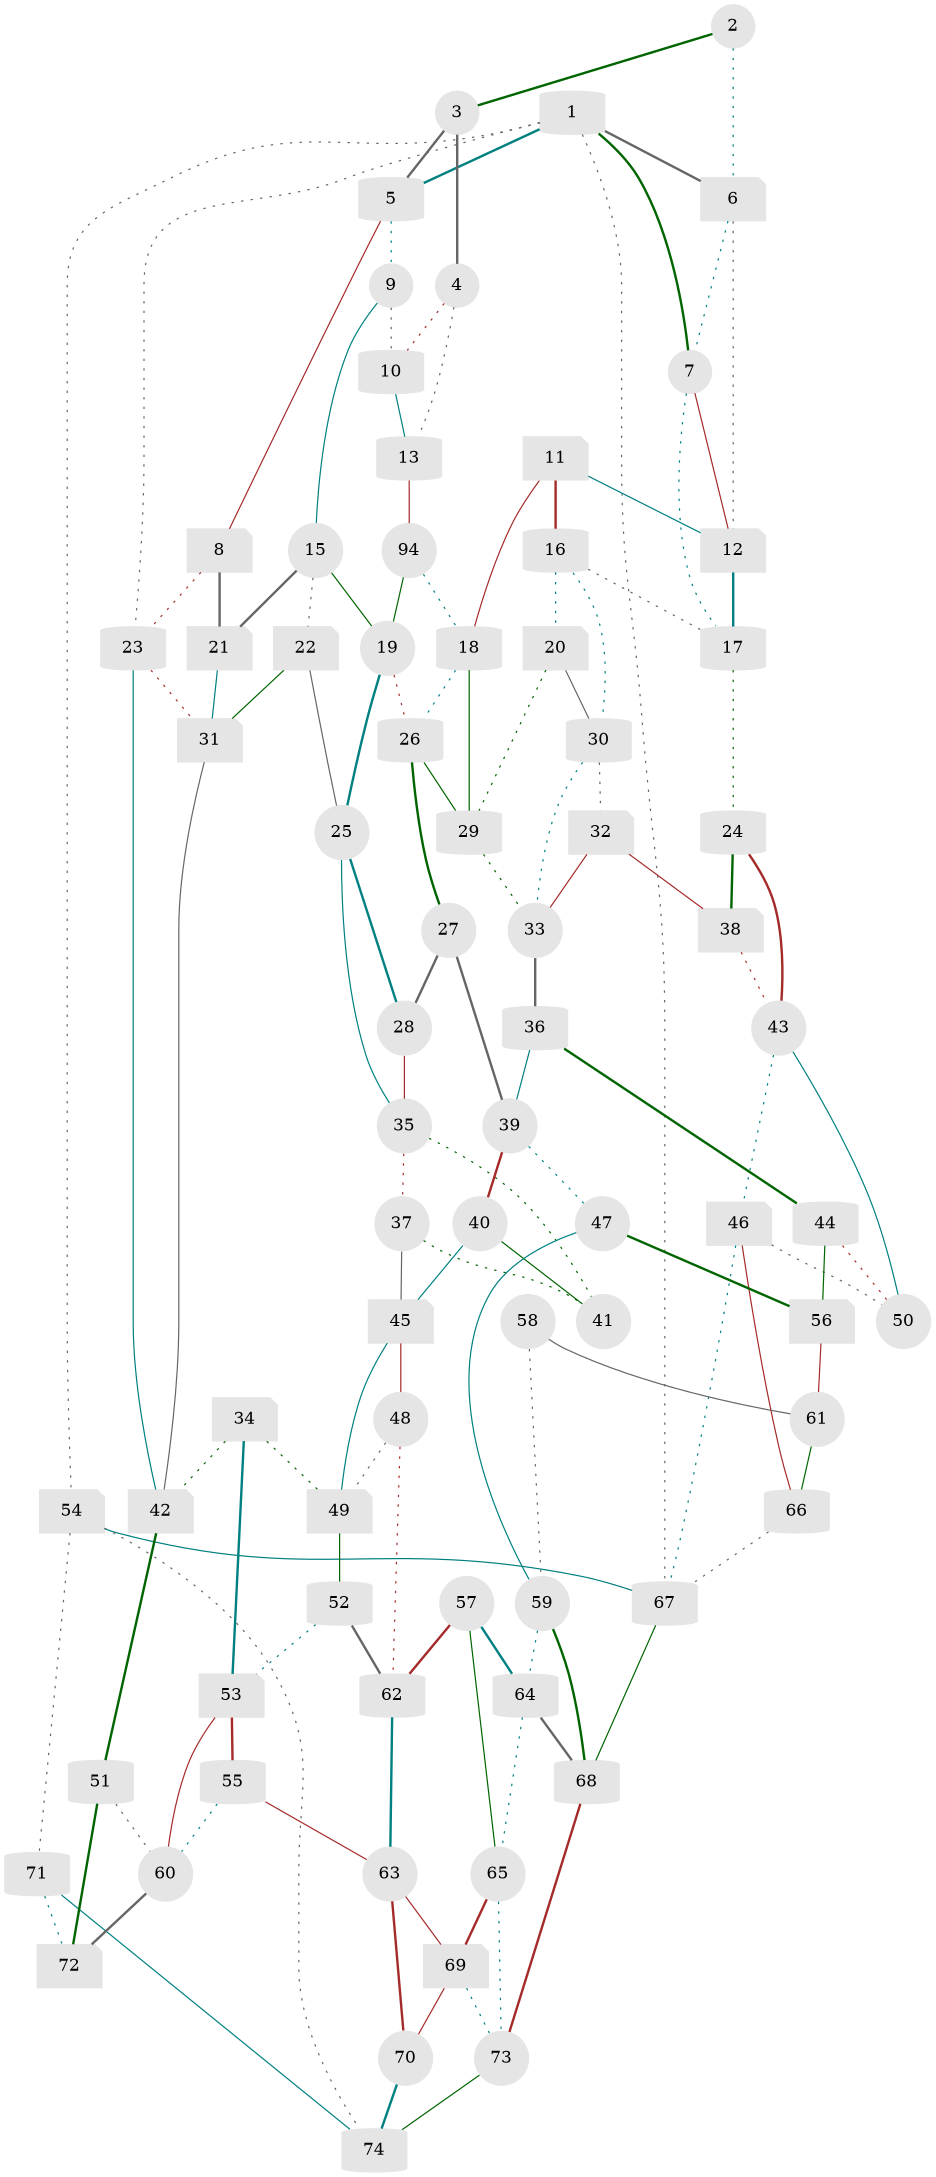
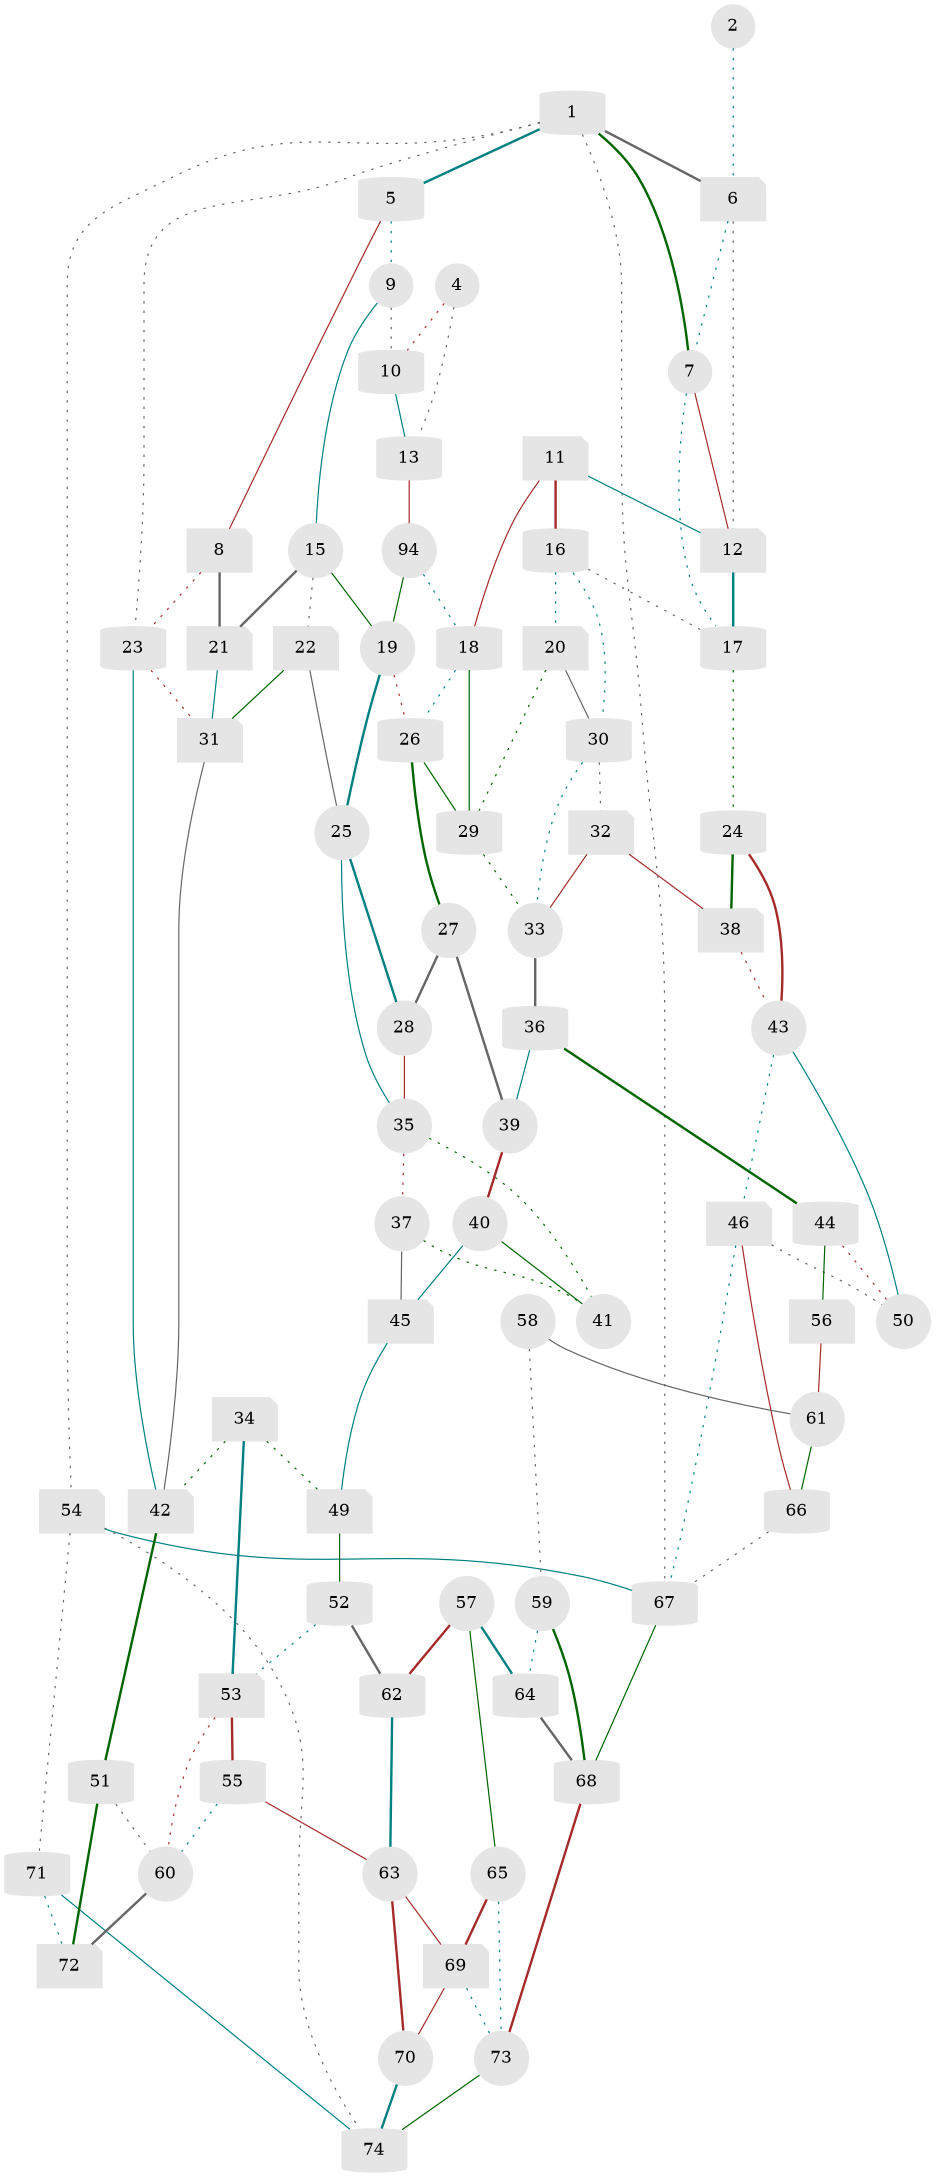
  graph {
    node [color=gray90 shape=circle style=filled]
    edge [color=teal style=dotted weight=1.0]
    1 [shape=cylinder]
    5 [shape=cylinder]
    6 [shape=note]
    7
    23 [shape=cylinder]
    54 [shape=note]
    67 [shape=cylinder]
    8 [shape=note]
    9
    12 [shape=note]
    17 [shape=cylinder]
    31 [shape=note]
    42 [shape=note]
    71 [shape=cylinder]
    74 [shape=cylinder]
    68 [shape=cylinder]
    2
-   3
    4
    10 [shape=cylinder]
    13 [shape=cylinder]
    n22 [label=94]
    21 [shape=note]
    15
    24 [shape=cylinder]
    19
    22 [shape=note]
    11 [shape=note]
    16 [shape=cylinder]
    18 [shape=cylinder]
    20 [shape=note]
    30 [shape=cylinder]
    26 [shape=cylinder]
    29 [shape=cylinder]
    25
    33
    32 [shape=note]
    38 [shape=note]
    43
    27
    28
    35
    51 [shape=cylinder]
    46 [shape=note]
    50
    37
    41
    39
    40
-   47
    36 [shape=cylinder]
    44 [shape=cylinder]
    34 [shape=note]
    49 [shape=note]
    53 [shape=note]
    52 [shape=cylinder]
    60
    55 [shape=cylinder]
    45 [shape=note]
    56 [shape=note]
-   48
    59
    72 [shape=note]
    66 [shape=cylinder]
    61
    62 [shape=cylinder]
    64 [shape=cylinder]
    63
    69 [shape=note]
    70
    57
    65
    73
    58
    1 -- 5 [style=bold]
    1 -- 6 [color=gray40 style=bold]
    1 -- 7 [color=darkgreen style=bold]
    1 -- 23 [color=gray40]
    1 -- 54 [color=gray40]
    1 -- 67 [color=gray40]
    5 -- 8 [color=brown style=solid]
    5 -- 9
    6 -- 7
    6 -- 12 [color=gray40]
    7 -- 12 [color=brown style=solid]
    7 -- 17
    23 -- 31 [color=brown]
    23 -- 42 [style=solid]
    54 -- 67 [style=solid]
    54 -- 71 [color=gray40]
    54 -- 74 [color=gray40]
    67 -- 68 [color=darkgreen style=solid]
    8 -- 23 [color=brown]
    8 -- 21 [color=gray40 style=bold weight=2.0]
    9 -- 10 [color=gray40 weight=2.0]
    9 -- 15 [style=solid]
    12 -- 17 [style=bold]
    17 -- 24 [color=darkgreen]
    31 -- 42 [color=gray40 style=solid]
    42 -- 51 [color=darkgreen style=bold]
    71 -- 74 [style=solid]
    71 -- 72 [weight=2.0]
    68 -- 73 [color=brown style=bold]
    2 -- 6 [weight=2.0]
-   2 -- 3 [color=darkgreen style=bold]
-   3 -- 5 [color=gray40 style=bold]
-   3 -- 4 [color=gray40 style=bold]
    4 -- 10 [color=brown]
    4 -- 13 [color=gray40]
    10 -- 13 [style=solid]
    13 -- n22 [color=brown style=solid weight=2.0]
    n22 -- 19 [color=darkgreen style=solid]
    n22 -- 18
    21 -- 31 [style=solid]
    15 -- 21 [color=gray40 style=bold]
    15 -- 19 [color=darkgreen style=solid]
    15 -- 22 [color=gray40]
    24 -- 38 [color=darkgreen style=bold]
    24 -- 43 [color=brown style=bold]
    19 -- 26 [color=brown]
    19 -- 25 [style=bold]
    22 -- 31 [color=darkgreen style=solid]
    22 -- 25 [color=gray40 style=solid]
    11 -- 12 [style=solid]
    11 -- 16 [color=brown style=bold]
    11 -- 18 [color=brown style=solid]
    16 -- 17 [color=gray40]
    16 -- 20
    16 -- 30
    18 -- 26
    18 -- 29 [color=darkgreen style=solid]
    20 -- 30 [color=gray40 style=solid]
    20 -- 29 [color=darkgreen]
    30 -- 33
    30 -- 32 [color=gray40]
    26 -- 29 [color=darkgreen style=solid]
    26 -- 27 [color=darkgreen style=bold]
    29 -- 33 [color=darkgreen]
    25 -- 28 [style=bold]
    25 -- 35 [style=solid]
    33 -- 36 [color=gray40 style=bold]
    32 -- 33 [color=brown style=solid]
    32 -- 38 [color=brown style=solid weight=2.0]
    38 -- 43 [color=brown]
    43 -- 46
    43 -- 50 [style=solid]
    27 -- 28 [color=gray40 style=bold]
    27 -- 39 [color=gray40 style=bold]
    28 -- 35 [color=brown style=solid weight=2.0]
    35 -- 37 [color=brown]
    35 -- 41 [color=darkgreen weight=2.0]
    51 -- 60 [color=gray40]
    51 -- 72 [color=darkgreen style=bold]
    46 -- 67
    46 -- 50 [color=gray40]
    46 -- 66 [color=brown style=solid]
    37 -- 41 [color=darkgreen]
    37 -- 45 [color=gray40 style=solid weight=2.0]
    39 -- 40 [color=brown style=bold]
-   39 -- 47
    40 -- 41 [color=darkgreen style=solid]
    40 -- 45 [style=solid]
-   47 -- 56 [color=darkgreen style=bold]
-   47 -- 59 [style=solid]
    36 -- 39 [style=solid]
    36 -- 44 [color=darkgreen style=bold]
    44 -- 50 [color=brown]
    44 -- 56 [color=darkgreen style=solid weight=2.0]
    34 -- 42 [color=darkgreen]
    34 -- 49 [color=darkgreen]
    34 -- 53 [style=bold]
    49 -- 52 [color=darkgreen style=solid]
-   53 -- 60 [color=brown style=solid]
+   53 -- 60 [color=brown]
    53 -- 55 [color=brown style=bold]
    52 -- 53
    52 -- 62 [color=gray40 style=bold]
    60 -- 72 [color=gray40 style=bold]
    55 -- 60
    55 -- 63 [color=brown style=solid]
    45 -- 49 [style=solid]
-   45 -- 48 [color=brown style=solid weight=2.0]
    56 -- 61 [color=brown style=solid]
-   48 -- 49 [color=gray40]
-   48 -- 62 [color=brown]
    59 -- 68 [color=darkgreen style=bold]
    59 -- 64
    66 -- 67 [color=gray40]
    61 -- 66 [color=darkgreen style=solid weight=2.0]
    62 -- 63 [style=bold]
    64 -- 68 [color=gray40 style=bold]
-   64 -- 65
    63 -- 69 [color=brown style=solid]
    63 -- 70 [color=brown style=bold]
    69 -- 70 [color=brown style=solid]
    69 -- 73
    70 -- 74 [style=bold]
    57 -- 62 [color=brown style=bold]
    57 -- 64 [style=bold]
    57 -- 65 [color=darkgreen style=solid]
    65 -- 69 [color=brown style=bold]
    65 -- 73
    73 -- 74 [color=darkgreen style=solid]
    58 -- 59 [color=gray40]
    58 -- 61 [color=gray40 style=solid weight=2.0]
  }
